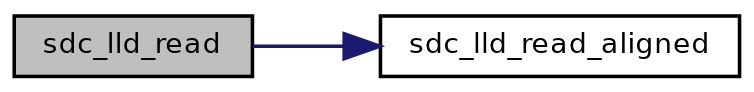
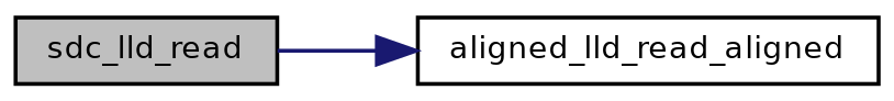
  digraph {
    rankdir=LR
    node [color=black fontname=Helvetica fontsize=8 shape=record]
    n1 [fillcolor=grey75 fontcolor=black height=0.2 label=sdc_lld_read style=filled width=0.4]
-   n2 [height=0.2 label=sdc_lld_read_aligned width=0.4]
+   n2 [height=0.2 label=aligned_lld_read_aligned width=0.4]
    n1 -> n2 [color=midnightblue fontname=Helvetica fontsize=8 labelfontname=Helvetica labelfontsize=8 style=solid]
  }
